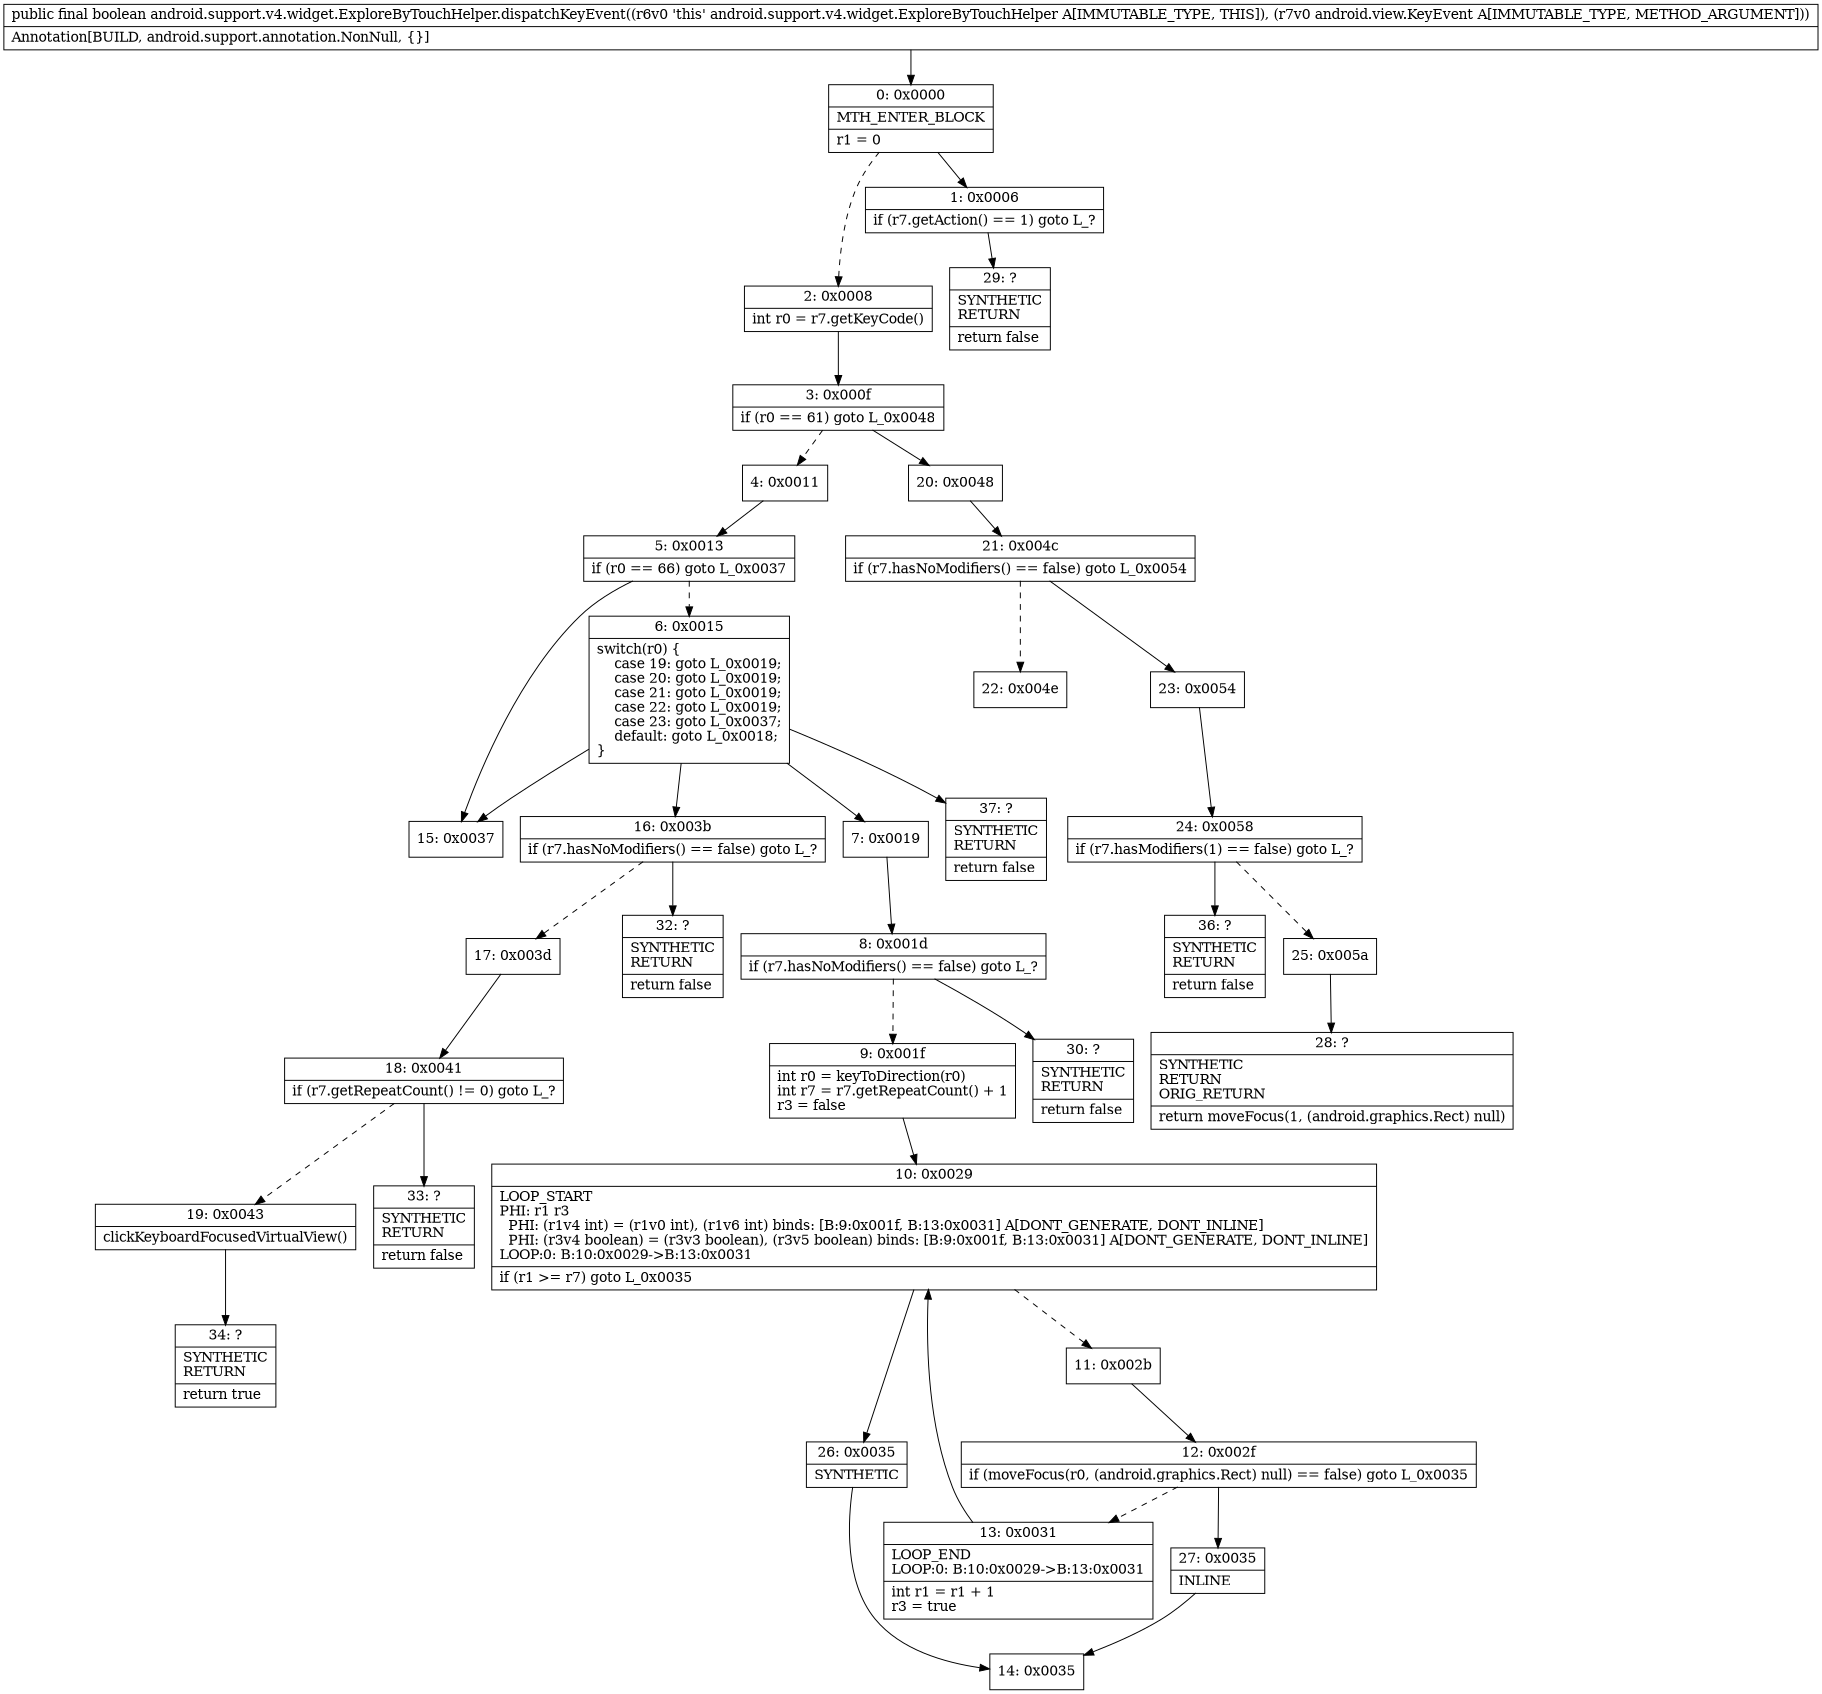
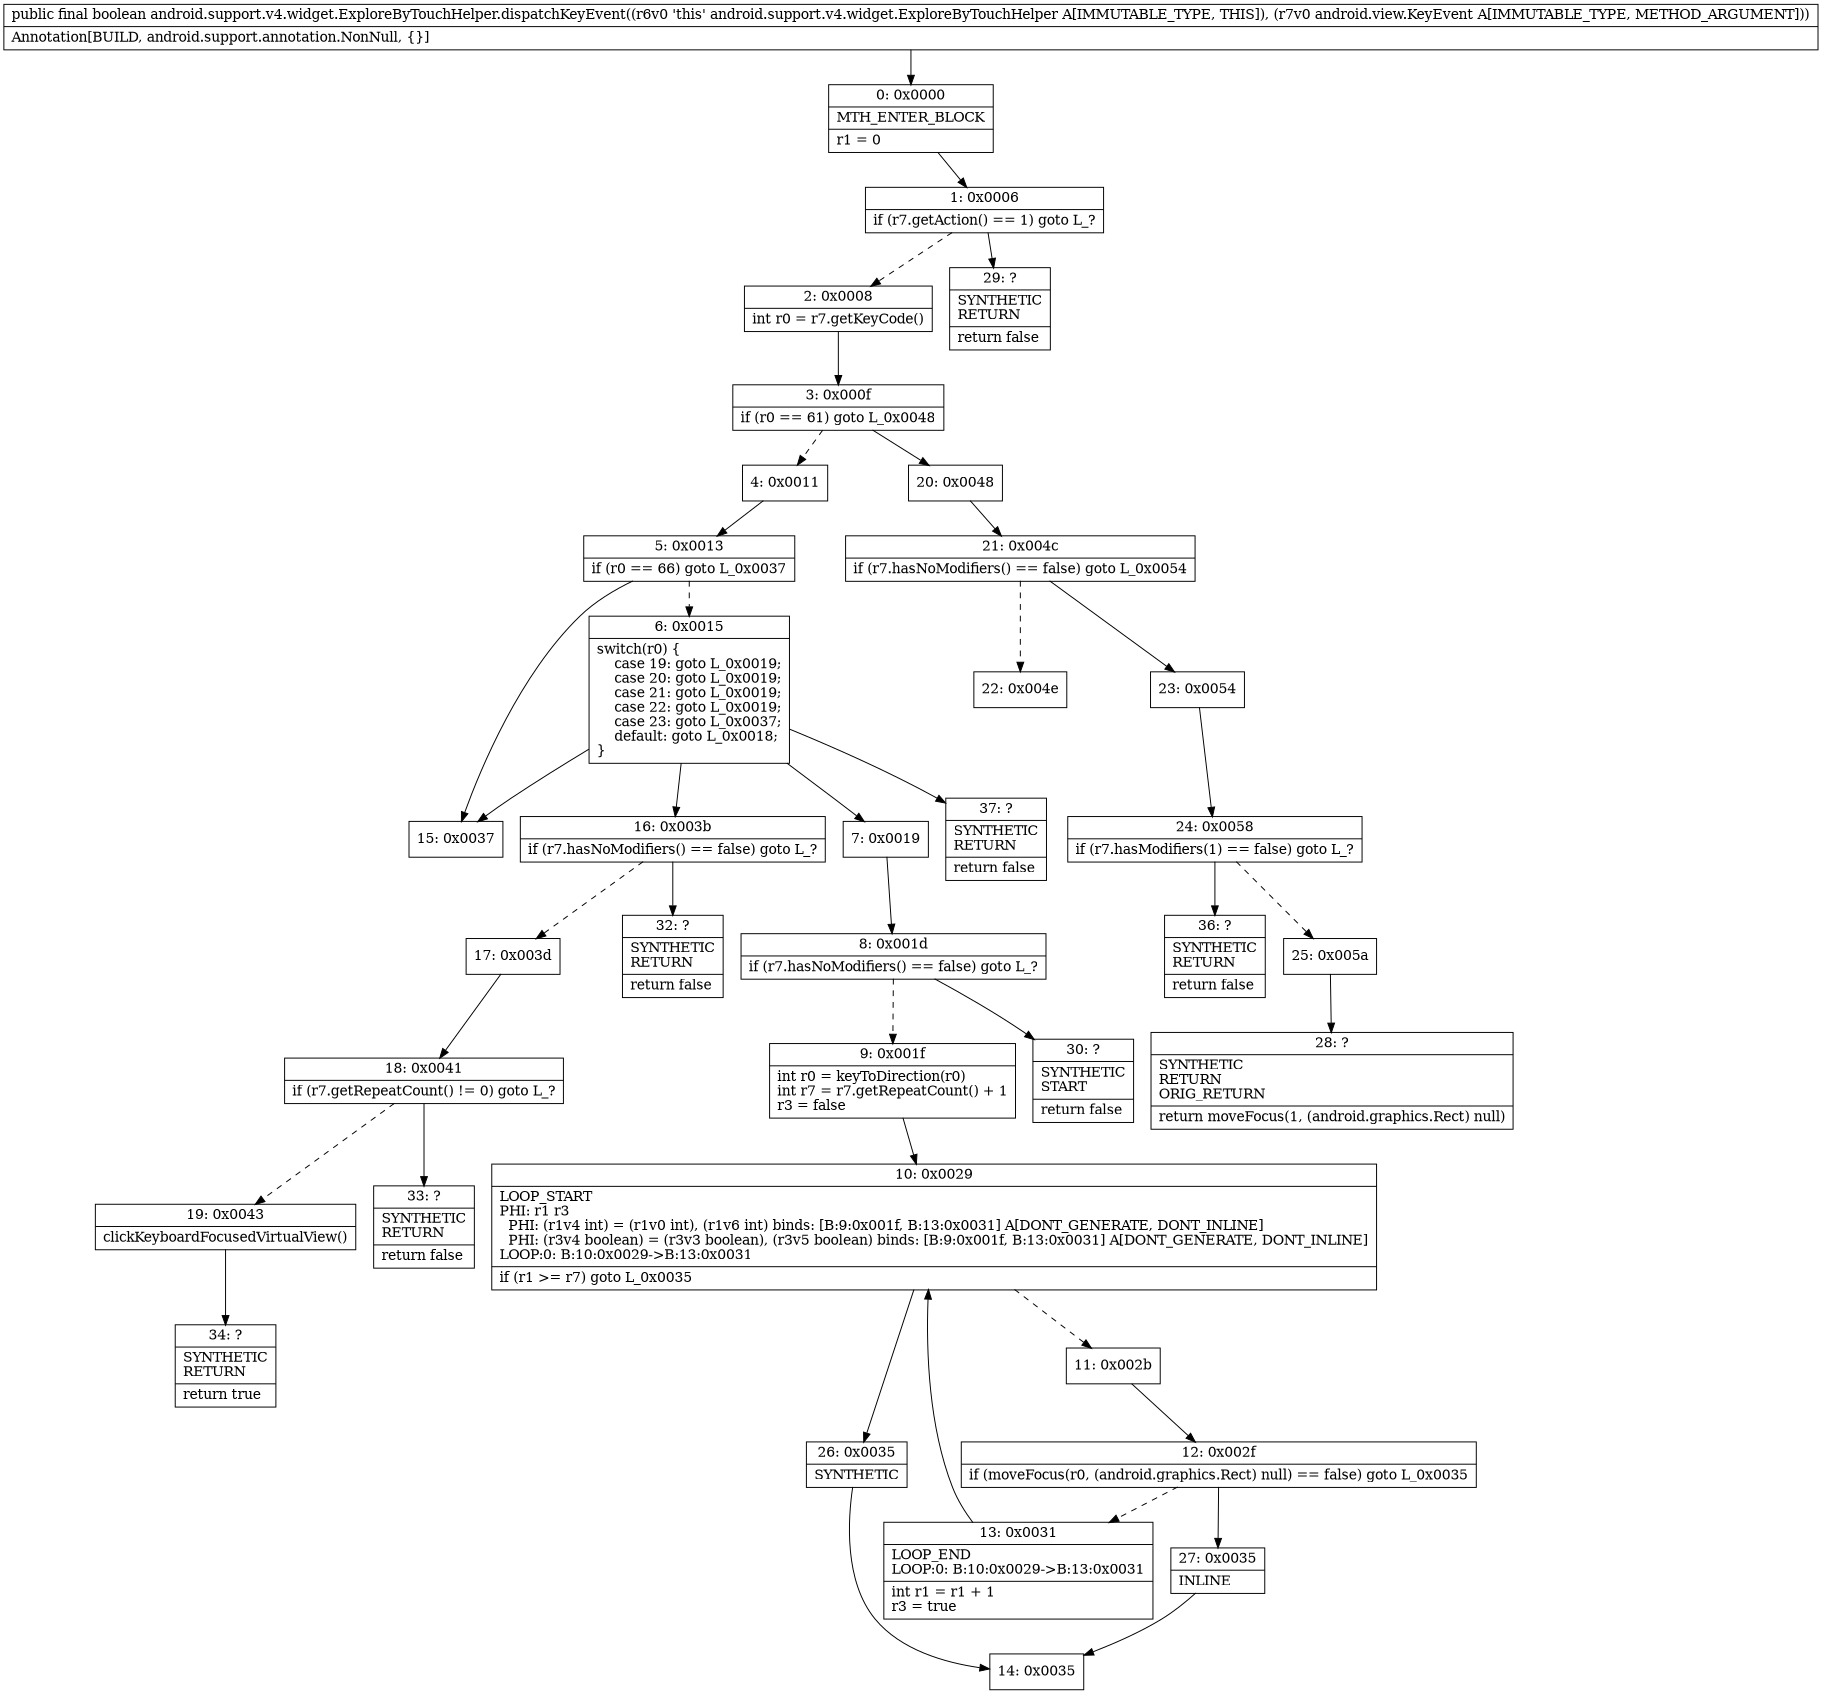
  digraph {
    node [shape=record]
    n1 [label="{0\:\ 0x0000|MTH_ENTER_BLOCK\l|r1 = 0\l}"]
    n2 [label="{1\:\ 0x0006|if (r7.getAction() == 1) goto L_?\l}"]
    n3 [label="{2\:\ 0x0008|int r0 = r7.getKeyCode()\l}"]
    n4 [label="{29\:\ ?|SYNTHETIC\lRETURN\l|return false\l}"]
    n5 [label="{3\:\ 0x000f|if (r0 == 61) goto L_0x0048\l}"]
    n6 [label="{4\:\ 0x0011}"]
    n7 [label="{20\:\ 0x0048}"]
    n8 [label="{5\:\ 0x0013|if (r0 == 66) goto L_0x0037\l}"]
    n9 [label="{21\:\ 0x004c|if (r7.hasNoModifiers() == false) goto L_0x0054\l}"]
    n10 [label="{6\:\ 0x0015|switch(r0) \{\l    case 19: goto L_0x0019;\l    case 20: goto L_0x0019;\l    case 21: goto L_0x0019;\l    case 22: goto L_0x0019;\l    case 23: goto L_0x0037;\l    default: goto L_0x0018;\l\}\l}"]
    n11 [label="{15\:\ 0x0037}"]
    n12 [label="{7\:\ 0x0019}"]
    n13 [label="{37\:\ ?|SYNTHETIC\lRETURN\l|return false\l}"]
    n14 [label="{16\:\ 0x003b|if (r7.hasNoModifiers() == false) goto L_?\l}"]
    n15 [label="{8\:\ 0x001d|if (r7.hasNoModifiers() == false) goto L_?\l}"]
    n16 [label="{9\:\ 0x001f|int r0 = keyToDirection(r0)\lint r7 = r7.getRepeatCount() + 1\lr3 = false\l}"]
-   n17 [label="{30\:\ ?|SYNTHETIC\lRETURN\l|return false\l}"]
+   n17 [label="{30\:\ ?|SYNTHETIC\lSTART\l|return false\l}"]
    n18 [label="{10\:\ 0x0029|LOOP_START\lPHI: r1 r3 \l  PHI: (r1v4 int) = (r1v0 int), (r1v6 int) binds: [B:9:0x001f, B:13:0x0031] A[DONT_GENERATE, DONT_INLINE]\l  PHI: (r3v4 boolean) = (r3v3 boolean), (r3v5 boolean) binds: [B:9:0x001f, B:13:0x0031] A[DONT_GENERATE, DONT_INLINE]\lLOOP:0: B:10:0x0029\-\>B:13:0x0031\l|if (r1 \>= r7) goto L_0x0035\l}"]
    n19 [label="{11\:\ 0x002b}"]
    n20 [label="{26\:\ 0x0035|SYNTHETIC\l}"]
    n21 [label="{12\:\ 0x002f|if (moveFocus(r0, (android.graphics.Rect) null) == false) goto L_0x0035\l}"]
    n22 [label="{14\:\ 0x0035}"]
    n23 [label="{13\:\ 0x0031|LOOP_END\lLOOP:0: B:10:0x0029\-\>B:13:0x0031\l|int r1 = r1 + 1\lr3 = true\l}"]
    n24 [label="{27\:\ 0x0035|INLINE\l}"]
    n25 [label="{17\:\ 0x003d}"]
    n26 [label="{32\:\ ?|SYNTHETIC\lRETURN\l|return false\l}"]
    n27 [label="{18\:\ 0x0041|if (r7.getRepeatCount() != 0) goto L_?\l}"]
    n28 [label="{19\:\ 0x0043|clickKeyboardFocusedVirtualView()\l}"]
    n29 [label="{33\:\ ?|SYNTHETIC\lRETURN\l|return false\l}"]
    n30 [label="{34\:\ ?|SYNTHETIC\lRETURN\l|return true\l}"]
    n31 [label="{22\:\ 0x004e}"]
    n32 [label="{23\:\ 0x0054}"]
    n33 [label="{24\:\ 0x0058|if (r7.hasModifiers(1) == false) goto L_?\l}"]
    n34 [label="{25\:\ 0x005a}"]
    n35 [label="{36\:\ ?|SYNTHETIC\lRETURN\l|return false\l}"]
    n36 [label="{28\:\ ?|SYNTHETIC\lRETURN\lORIG_RETURN\l|return moveFocus(1, (android.graphics.Rect) null)\l}"]
    n37 [label="{public final boolean android.support.v4.widget.ExploreByTouchHelper.dispatchKeyEvent((r6v0 'this' android.support.v4.widget.ExploreByTouchHelper A[IMMUTABLE_TYPE, THIS]), (r7v0 android.view.KeyEvent A[IMMUTABLE_TYPE, METHOD_ARGUMENT]))  | Annotation[BUILD, android.support.annotation.NonNull, \{\}]\l}"]
    n1 -> n2
-   n1 -> n3 [style=dashed]
+   n2 -> n3 [style=dashed]
    n2 -> n4
    n3 -> n5
    n5 -> n6 [style=dashed]
    n5 -> n7
    n6 -> n8
    n7 -> n9
    n8 -> n10 [style=dashed]
    n8 -> n11
    n9 -> n31 [style=dashed]
    n9 -> n32
    n10 -> n11
    n10 -> n12
    n10 -> n13
    n10 -> n14
    n12 -> n15
    n14 -> n25 [style=dashed]
    n14 -> n26
    n15 -> n16 [style=dashed]
    n15 -> n17
    n16 -> n18
    n18 -> n19 [style=dashed]
    n18 -> n20
    n19 -> n21
    n20 -> n22
    n21 -> n23 [style=dashed]
    n21 -> n24
    n23 -> n18
    n24 -> n22
    n25 -> n27
    n27 -> n28 [style=dashed]
    n27 -> n29
    n28 -> n30
    n32 -> n33
    n33 -> n34 [style=dashed]
    n33 -> n35
    n34 -> n36
    n37 -> n1
  }
